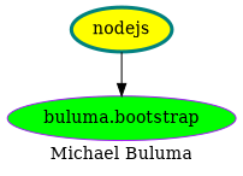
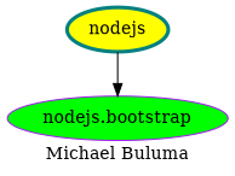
  digraph {
    label="Michael Buluma"
    node [style=filled]
    nodejs [fillcolor=yellow penwidth=3 color=teal]
-   "buluma.bootstrap" [fillcolor=green color=purple]
+   "buluma.bootstrap" [fillcolor=green color=purple label="nodejs.bootstrap"]
    nodejs -> "buluma.bootstrap"
  }
